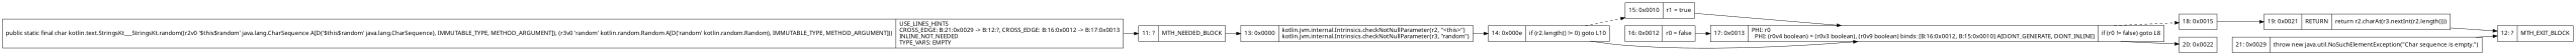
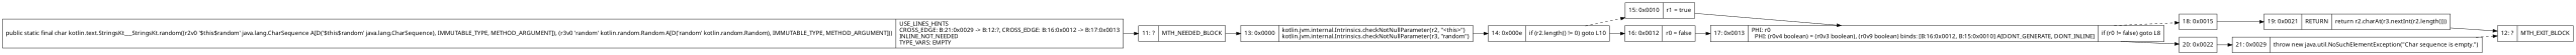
  digraph {
    fontname="Noto Sans"
    rankdir=LR
    node [fontname="Noto Sans" shape=record]
    edge [fontname="Noto Sans"]
    n1 [label="{11\:\ ?|MTH_NEEDED_BLOCK\l}"]
    n2 [label="{13\:\ 0x0000|kotlin.jvm.internal.Intrinsics.checkNotNullParameter(r2, \"\<this\>\")\lkotlin.jvm.internal.Intrinsics.checkNotNullParameter(r3, \"random\")\l}"]
    n3 [label="{14\:\ 0x000e|if (r2.length() != 0) goto L10\l}"]
    n4 [label="{15\:\ 0x0010|r1 = true\l}"]
    n5 [label="{16\:\ 0x0012|r0 = false\l}"]
    n6 [label="{17\:\ 0x0013|PHI: r0 \l  PHI: (r0v4 boolean) = (r0v3 boolean), (r0v9 boolean) binds: [B:16:0x0012, B:15:0x0010] A[DONT_GENERATE, DONT_INLINE]\l|if (r0 != false) goto L8\l}"]
    n7 [label="{18\:\ 0x0015}"]
    n8 [label="{20\:\ 0x0022}"]
    n9 [label="{19\:\ 0x0021|RETURN\l|return r2.charAt(r3.nextInt(r2.length()))\l}"]
    n10 [label="{21\:\ 0x0029|throw new java.util.NoSuchElementException(\"Char sequence is empty.\")\l}"]
    n11 [label="{12\:\ ?|MTH_EXIT_BLOCK\l}"]
    n12 [label="{public static final char kotlin.text.StringsKt___StringsKt.random((r2v0 '$this$random' java.lang.CharSequence A[D('$this$random' java.lang.CharSequence), IMMUTABLE_TYPE, METHOD_ARGUMENT]), (r3v0 'random' kotlin.random.Random A[D('random' kotlin.random.Random), IMMUTABLE_TYPE, METHOD_ARGUMENT]))  | USE_LINES_HINTS\lCROSS_EDGE: B:21:0x0029 \-\> B:12:?, CROSS_EDGE: B:16:0x0012 \-\> B:17:0x0013\lINLINE_NOT_NEEDED\lTYPE_VARS: EMPTY\l}"]
    n1 -> n2
    n2 -> n3
    n3 -> n4 [style=dashed]
-   n3 -> n6
+   n3 -> n5
    n4 -> n6
    n5 -> n6
    n6 -> n7 [style=dashed]
    n6 -> n8
    n7 -> n9
+   n8 -> n10
    n9 -> n11
-   n10 -> n11
+   n10 -> n11 [style=dashed]
    n12 -> n1
  }
